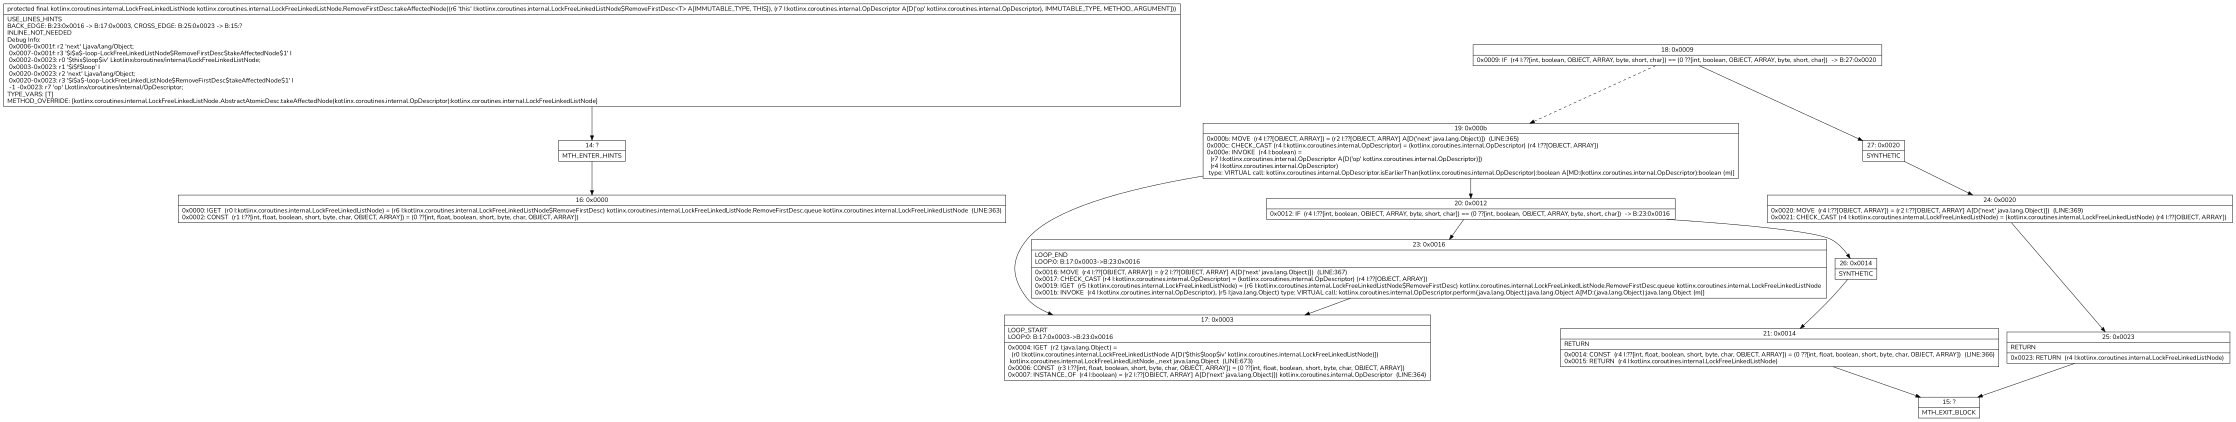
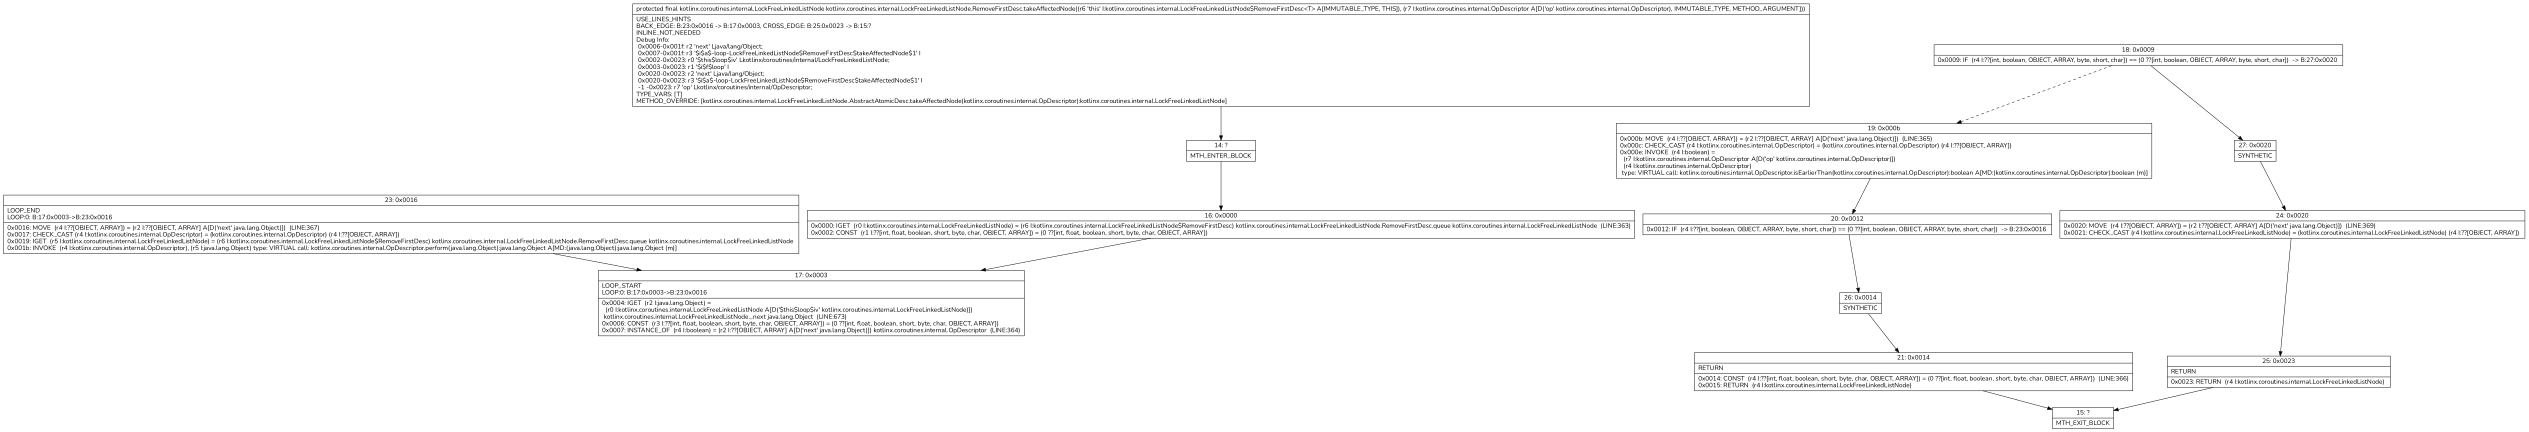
  digraph {
    fontname=Nunito
    node [fontname=Nunito shape=record]
    edge [fontname=Nunito]
-   n1 [label="{14\:\ ?|MTH_ENTER_HINTS\l}"]
+   n1 [label="{14\:\ ?|MTH_ENTER_BLOCK\l}"]
    n2 [label="{16\:\ 0x0000|0x0000: IGET  (r0 I:kotlinx.coroutines.internal.LockFreeLinkedListNode) = (r6 I:kotlinx.coroutines.internal.LockFreeLinkedListNode$RemoveFirstDesc) kotlinx.coroutines.internal.LockFreeLinkedListNode.RemoveFirstDesc.queue kotlinx.coroutines.internal.LockFreeLinkedListNode  (LINE:363)\l0x0002: CONST  (r1 I:??[int, float, boolean, short, byte, char, OBJECT, ARRAY]) = (0 ??[int, float, boolean, short, byte, char, OBJECT, ARRAY]) \l}"]
    n3 [label="{17\:\ 0x0003|LOOP_START\lLOOP:0: B:17:0x0003\-\>B:23:0x0016\l|0x0004: IGET  (r2 I:java.lang.Object) = \l  (r0 I:kotlinx.coroutines.internal.LockFreeLinkedListNode A[D('$this$loop$iv' kotlinx.coroutines.internal.LockFreeLinkedListNode)])\l kotlinx.coroutines.internal.LockFreeLinkedListNode._next java.lang.Object  (LINE:673)\l0x0006: CONST  (r3 I:??[int, float, boolean, short, byte, char, OBJECT, ARRAY]) = (0 ??[int, float, boolean, short, byte, char, OBJECT, ARRAY]) \l0x0007: INSTANCE_OF  (r4 I:boolean) = (r2 I:??[OBJECT, ARRAY] A[D('next' java.lang.Object)]) kotlinx.coroutines.internal.OpDescriptor  (LINE:364)\l}"]
    n4 [label="{18\:\ 0x0009|0x0009: IF  (r4 I:??[int, boolean, OBJECT, ARRAY, byte, short, char]) == (0 ??[int, boolean, OBJECT, ARRAY, byte, short, char])  \-\> B:27:0x0020 \l}"]
    n5 [label="{19\:\ 0x000b|0x000b: MOVE  (r4 I:??[OBJECT, ARRAY]) = (r2 I:??[OBJECT, ARRAY] A[D('next' java.lang.Object)])  (LINE:365)\l0x000c: CHECK_CAST (r4 I:kotlinx.coroutines.internal.OpDescriptor) = (kotlinx.coroutines.internal.OpDescriptor) (r4 I:??[OBJECT, ARRAY]) \l0x000e: INVOKE  (r4 I:boolean) = \l  (r7 I:kotlinx.coroutines.internal.OpDescriptor A[D('op' kotlinx.coroutines.internal.OpDescriptor)])\l  (r4 I:kotlinx.coroutines.internal.OpDescriptor)\l type: VIRTUAL call: kotlinx.coroutines.internal.OpDescriptor.isEarlierThan(kotlinx.coroutines.internal.OpDescriptor):boolean A[MD:(kotlinx.coroutines.internal.OpDescriptor):boolean (m)]\l}"]
    n6 [label="{27\:\ 0x0020|SYNTHETIC\l}"]
    n7 [label="{20\:\ 0x0012|0x0012: IF  (r4 I:??[int, boolean, OBJECT, ARRAY, byte, short, char]) == (0 ??[int, boolean, OBJECT, ARRAY, byte, short, char])  \-\> B:23:0x0016 \l}"]
    n8 [label="{24\:\ 0x0020|0x0020: MOVE  (r4 I:??[OBJECT, ARRAY]) = (r2 I:??[OBJECT, ARRAY] A[D('next' java.lang.Object)])  (LINE:369)\l0x0021: CHECK_CAST (r4 I:kotlinx.coroutines.internal.LockFreeLinkedListNode) = (kotlinx.coroutines.internal.LockFreeLinkedListNode) (r4 I:??[OBJECT, ARRAY]) \l}"]
    n9 [label="{23\:\ 0x0016|LOOP_END\lLOOP:0: B:17:0x0003\-\>B:23:0x0016\l|0x0016: MOVE  (r4 I:??[OBJECT, ARRAY]) = (r2 I:??[OBJECT, ARRAY] A[D('next' java.lang.Object)])  (LINE:367)\l0x0017: CHECK_CAST (r4 I:kotlinx.coroutines.internal.OpDescriptor) = (kotlinx.coroutines.internal.OpDescriptor) (r4 I:??[OBJECT, ARRAY]) \l0x0019: IGET  (r5 I:kotlinx.coroutines.internal.LockFreeLinkedListNode) = (r6 I:kotlinx.coroutines.internal.LockFreeLinkedListNode$RemoveFirstDesc) kotlinx.coroutines.internal.LockFreeLinkedListNode.RemoveFirstDesc.queue kotlinx.coroutines.internal.LockFreeLinkedListNode \l0x001b: INVOKE  (r4 I:kotlinx.coroutines.internal.OpDescriptor), (r5 I:java.lang.Object) type: VIRTUAL call: kotlinx.coroutines.internal.OpDescriptor.perform(java.lang.Object):java.lang.Object A[MD:(java.lang.Object):java.lang.Object (m)]\l}"]
    n10 [label="{26\:\ 0x0014|SYNTHETIC\l}"]
    n11 [label="{21\:\ 0x0014|RETURN\l|0x0014: CONST  (r4 I:??[int, float, boolean, short, byte, char, OBJECT, ARRAY]) = (0 ??[int, float, boolean, short, byte, char, OBJECT, ARRAY])  (LINE:366)\l0x0015: RETURN  (r4 I:kotlinx.coroutines.internal.LockFreeLinkedListNode) \l}"]
    n12 [label="{15\:\ ?|MTH_EXIT_BLOCK\l}"]
    n13 [label="{25\:\ 0x0023|RETURN\l|0x0023: RETURN  (r4 I:kotlinx.coroutines.internal.LockFreeLinkedListNode) \l}"]
    n14 [label="{protected final kotlinx.coroutines.internal.LockFreeLinkedListNode kotlinx.coroutines.internal.LockFreeLinkedListNode.RemoveFirstDesc.takeAffectedNode((r6 'this' I:kotlinx.coroutines.internal.LockFreeLinkedListNode$RemoveFirstDesc\<T\> A[IMMUTABLE_TYPE, THIS]), (r7 I:kotlinx.coroutines.internal.OpDescriptor A[D('op' kotlinx.coroutines.internal.OpDescriptor), IMMUTABLE_TYPE, METHOD_ARGUMENT]))  | USE_LINES_HINTS\lBACK_EDGE: B:23:0x0016 \-\> B:17:0x0003, CROSS_EDGE: B:25:0x0023 \-\> B:15:?\lINLINE_NOT_NEEDED\lDebug Info:\l  0x0006\-0x001f: r2 'next' Ljava\/lang\/Object;\l  0x0007\-0x001f: r3 '$i$a$\-loop\-LockFreeLinkedListNode$RemoveFirstDesc$takeAffectedNode$1' I\l  0x0002\-0x0023: r0 '$this$loop$iv' Lkotlinx\/coroutines\/internal\/LockFreeLinkedListNode;\l  0x0003\-0x0023: r1 '$i$f$loop' I\l  0x0020\-0x0023: r2 'next' Ljava\/lang\/Object;\l  0x0020\-0x0023: r3 '$i$a$\-loop\-LockFreeLinkedListNode$RemoveFirstDesc$takeAffectedNode$1' I\l  \-1 \-0x0023: r7 'op' Lkotlinx\/coroutines\/internal\/OpDescriptor;\lTYPE_VARS: [T]\lMETHOD_OVERRIDE: [kotlinx.coroutines.internal.LockFreeLinkedListNode.AbstractAtomicDesc.takeAffectedNode(kotlinx.coroutines.internal.OpDescriptor):kotlinx.coroutines.internal.LockFreeLinkedListNode]\l}"]
    n1 -> n2
-   n5 -> n3
+   n2 -> n3
    n4 -> n5 [style=dashed]
    n4 -> n6
    n5 -> n7
    n6 -> n8
-   n7 -> n9
    n7 -> n10 [style=solid]
    n8 -> n13
    n9 -> n3
    n10 -> n11
    n11 -> n12
    n13 -> n12
    n14 -> n1
  }
